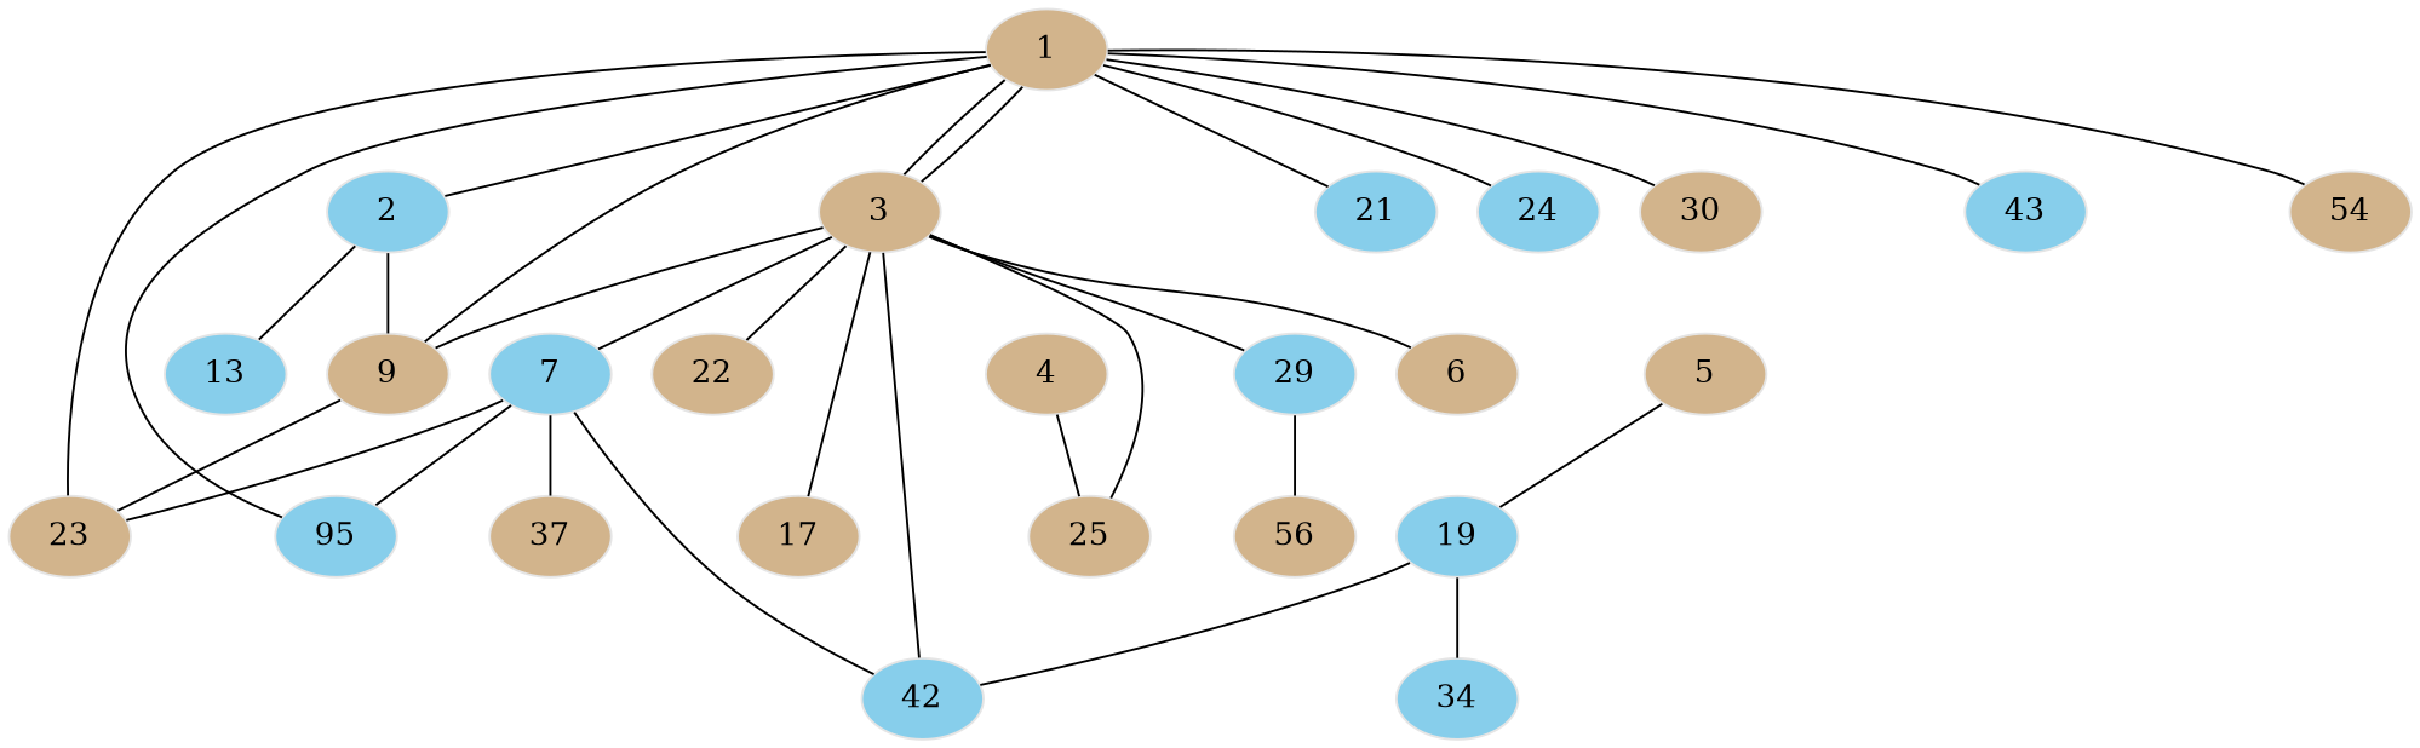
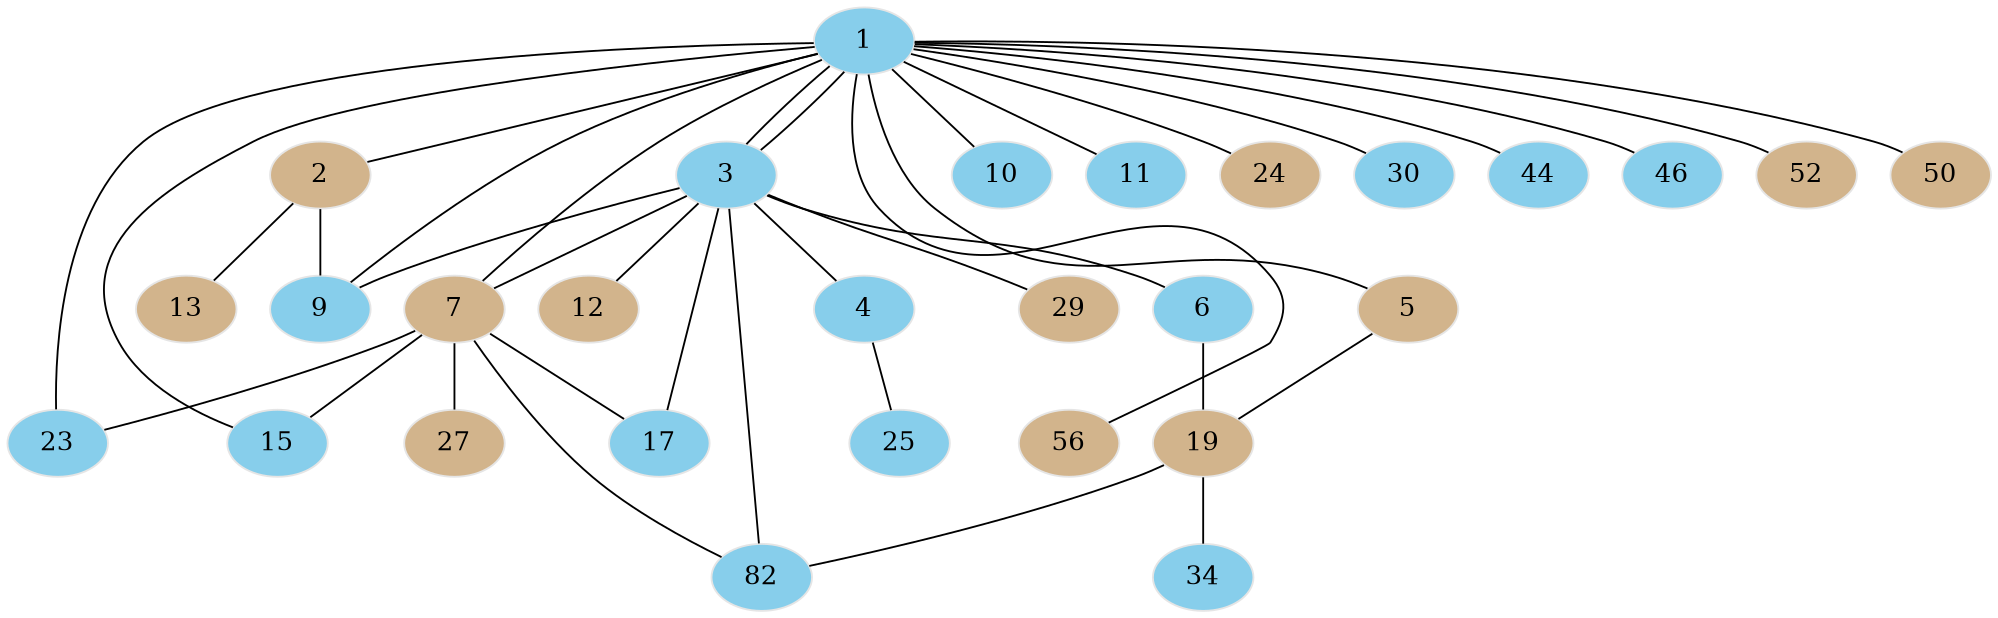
  graph {
    node [color=gray90 fillcolor=tan style=filled]
-   1
-   2 [fillcolor=skyblue]
-   3 [super="+12"]
+   1 [fillcolor=skyblue]
+   2
+   3 [fillcolor=skyblue super="+12"]
    5
-   7 [fillcolor=skyblue super="+26+14+45+55+40+18+8+31"]
-   9 [super="+36+32"]
-   11 [fillcolor=skyblue label=21]
-   15 [fillcolor=skyblue super="+35" label=95]
+   7 [super="+26+14+45+55+40+18+8+31"]
+   9 [fillcolor=skyblue super="+36+32"]
+   10 [fillcolor=skyblue]
+   11 [fillcolor=skyblue]
+   15 [fillcolor=skyblue super="+35"]
    n10 [label=56 super="+53+39"]
-   23 [super="+47"]
-   24 [fillcolor=skyblue]
-   30
-   46 [fillcolor=skyblue label=43]
-   54
-   13 [fillcolor=skyblue]
-   4 [super="+21+48+50"]
-   6 [super="+20"]
-   17 [super="+34"]
-   22
-   29 [fillcolor=skyblue]
-   42 [fillcolor=skyblue super="+57"]
-   19 [fillcolor=skyblue super="+28"]
-   27 [label=37]
-   25 [super="+41"]
+   23 [fillcolor=skyblue super="+47"]
+   24
+   30 [fillcolor=skyblue]
+   44 [fillcolor=skyblue]
+   46 [fillcolor=skyblue]
+   52
+   54 [label=50]
+   13
+   4 [fillcolor=skyblue super="+21+48+50"]
+   6 [fillcolor=skyblue super="+20"]
+   17 [fillcolor=skyblue super="+34"]
+   22 [label=12]
+   29
+   42 [fillcolor=skyblue super="+57" label=82]
+   19 [super="+28"]
+   27
+   25 [fillcolor=skyblue super="+41"]
    n28 [fillcolor=skyblue label=34]
    1 -- 2
    1 -- 3
    1 -- 3
+   1 -- 5
+   1 -- 7
    1 -- 9
+   1 -- 10
    1 -- 11
    1 -- 15
-   29 -- n10
+   1 -- n10
    1 -- 23 [weight=2]
    1 -- 24
    1 -- 30
+   1 -- 44
    1 -- 46
+   1 -- 52
    1 -- 54
    2 -- 9
    2 -- 13
    3 -- 7
    3 -- 9
-   3 -- 25
+   3 -- 4
    3 -- 6
    3 -- 17
    3 -- 22
    3 -- 29
    3 -- 42
    5 -- 19
    7 -- 15
    7 -- 23
+   7 -- 17
    7 -- 42
    7 -- 27
-   9 -- 23
    4 -- 25
+   6 -- 19
    19 -- 42
    19 -- n28
  }
